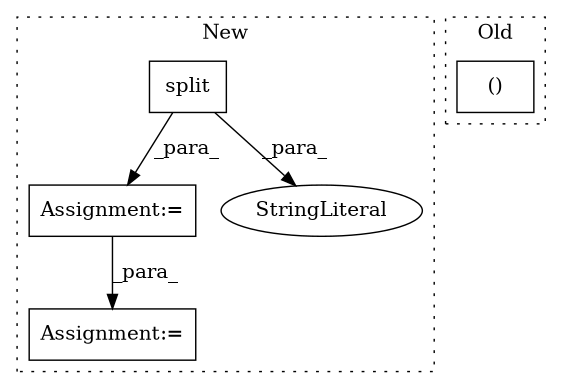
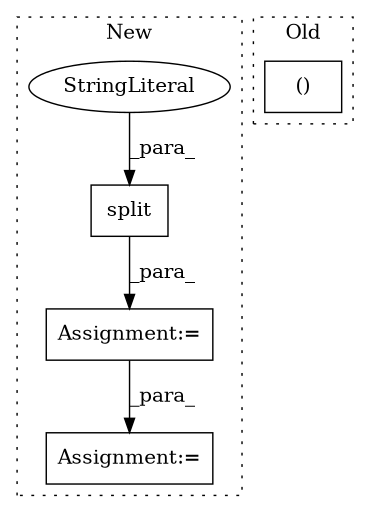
  digraph {
    node [a=7 shape=box]
    n1 [a=32 l="6,1" label=split s="936,945"]
    n2 [l=12 label="Assignment:=" s=828]
    n3 [a=45 l=3 label=StringLiteral s=942 shape=ellipse]
    n4 [l=7 label="Assignment:=" s=985]
    n5 [a=106 l=38 label="()" s=791]
    subgraph cluster_1 {
      label=New
      style=dotted
      n1
      n2
      n3
      n4
    }
    subgraph cluster_2 {
      label=Old
      style=dotted
      n5
    }
    n1 -> n2 [label=_para_]
    n2 -> n4 [label=_para_]
-   n1 -> n3 [label=_para_]
+   n3 -> n1 [label=_para_]
  }
